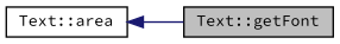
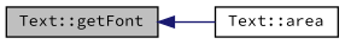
  digraph {
    rankdir=LR
    fontname="Source Code Pro"
    node [color=black fontname="Source Code Pro" fontsize=10 shape=record style=filled]
    n1 [fillcolor=grey75 fontcolor=black height=0.2 label="Text::getFont" width=0.4]
    n2 [fillcolor=white height=0.2 label="Text::area" width=0.4]
-   n2 -> n1 [color=midnightblue dir=back fontname="Source Code Pro" fontsize=10 labelfontname=Helvetica labelfontsize=10 style=solid]
+   n1 -> n2 [color=midnightblue dir=back fontname="Source Code Pro" fontsize=10 labelfontname=Helvetica labelfontsize=10 style=solid]
  }
